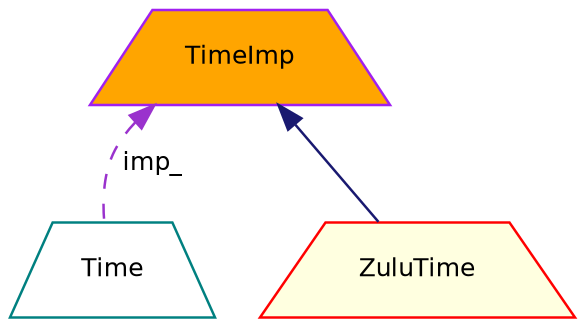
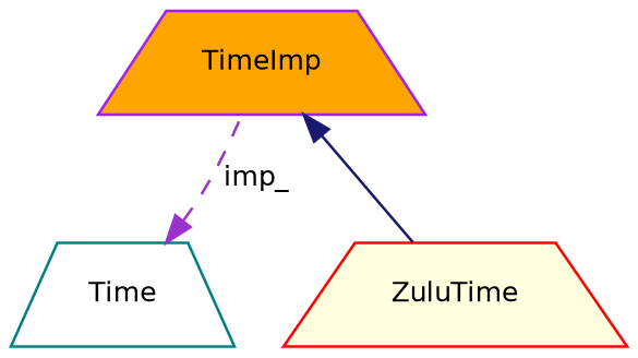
  digraph {
    node [fontname=Helvetica fontsize=10 shape=trapezium style=filled]
    edge [dir=back fontname=Helvetica fontsize=10 labelfontname=Helvetica labelfontsize=10]
    n1 [color=red fillcolor=lightyellow fontcolor=black height=0.2 label=ZuluTime width=0.4]
    n2 [color=teal fillcolor=white height=0.2 label=Time width=0.4]
    n3 [color=purple fillcolor=orange height=0.2 label=TimeImp width=0.4]
    n3 -> n1 [color=midnightblue style=solid]
-   n3 -> n2 [color=darkorchid3 label=" imp_" style=dashed]
+   n2 -> n3 [color=darkorchid3 label=" imp_" style=dashed]
  }
